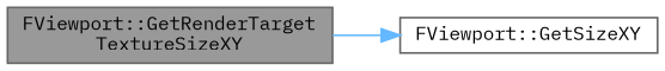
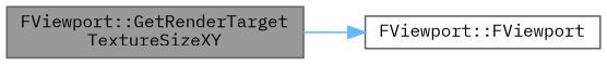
  digraph {
    rankdir=LR
    fontname="IBM Plex Mono"
    node [fontname="IBM Plex Mono" fontsize=10 shape=box style=filled]
    n1 [color=gray40 fillcolor=grey60 fontcolor=black height=0.2 label="FViewport::GetRenderTarget\lTextureSizeXY" width=0.4]
-   n2 [color=grey40 fillcolor=white height=0.2 label="FViewport::GetSizeXY" width=0.4]
+   n2 [color=grey40 fillcolor=white height=0.2 label="FViewport::FViewport" width=0.4]
    n1 -> n2 [color=steelblue1 fontname="IBM Plex Mono" fontsize=10 labelfontname=Helvetica labelfontsize=10 style=solid]
  }
